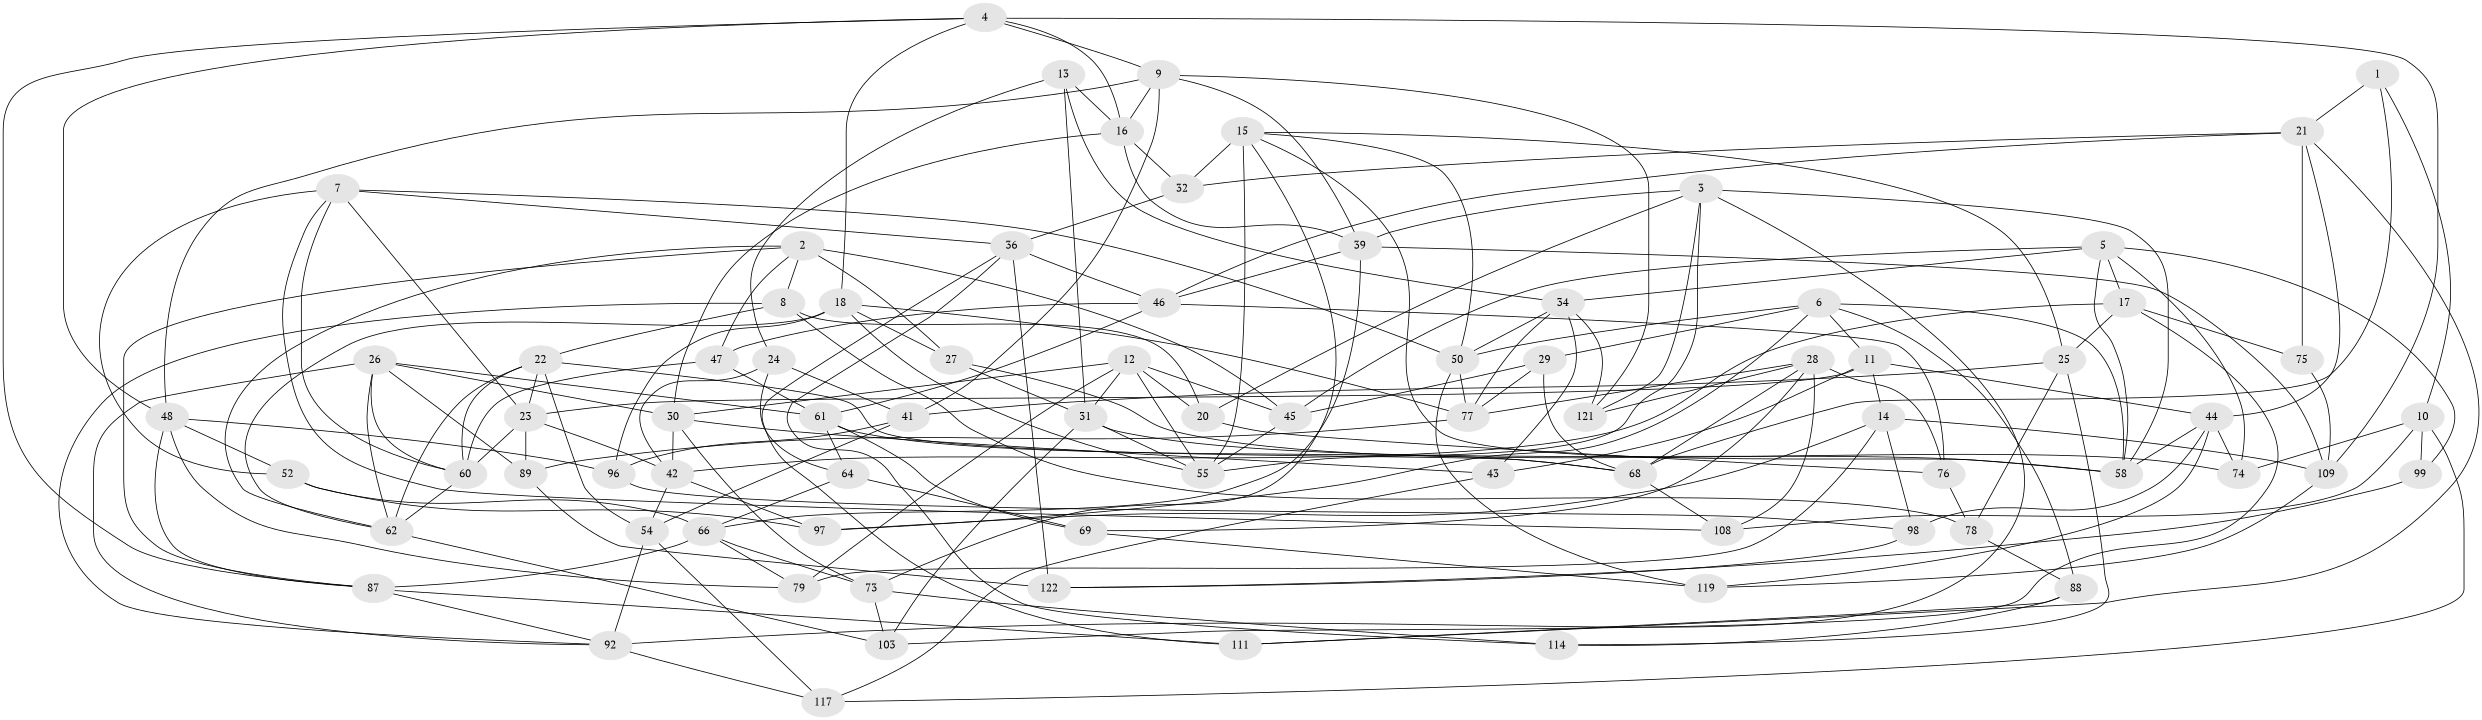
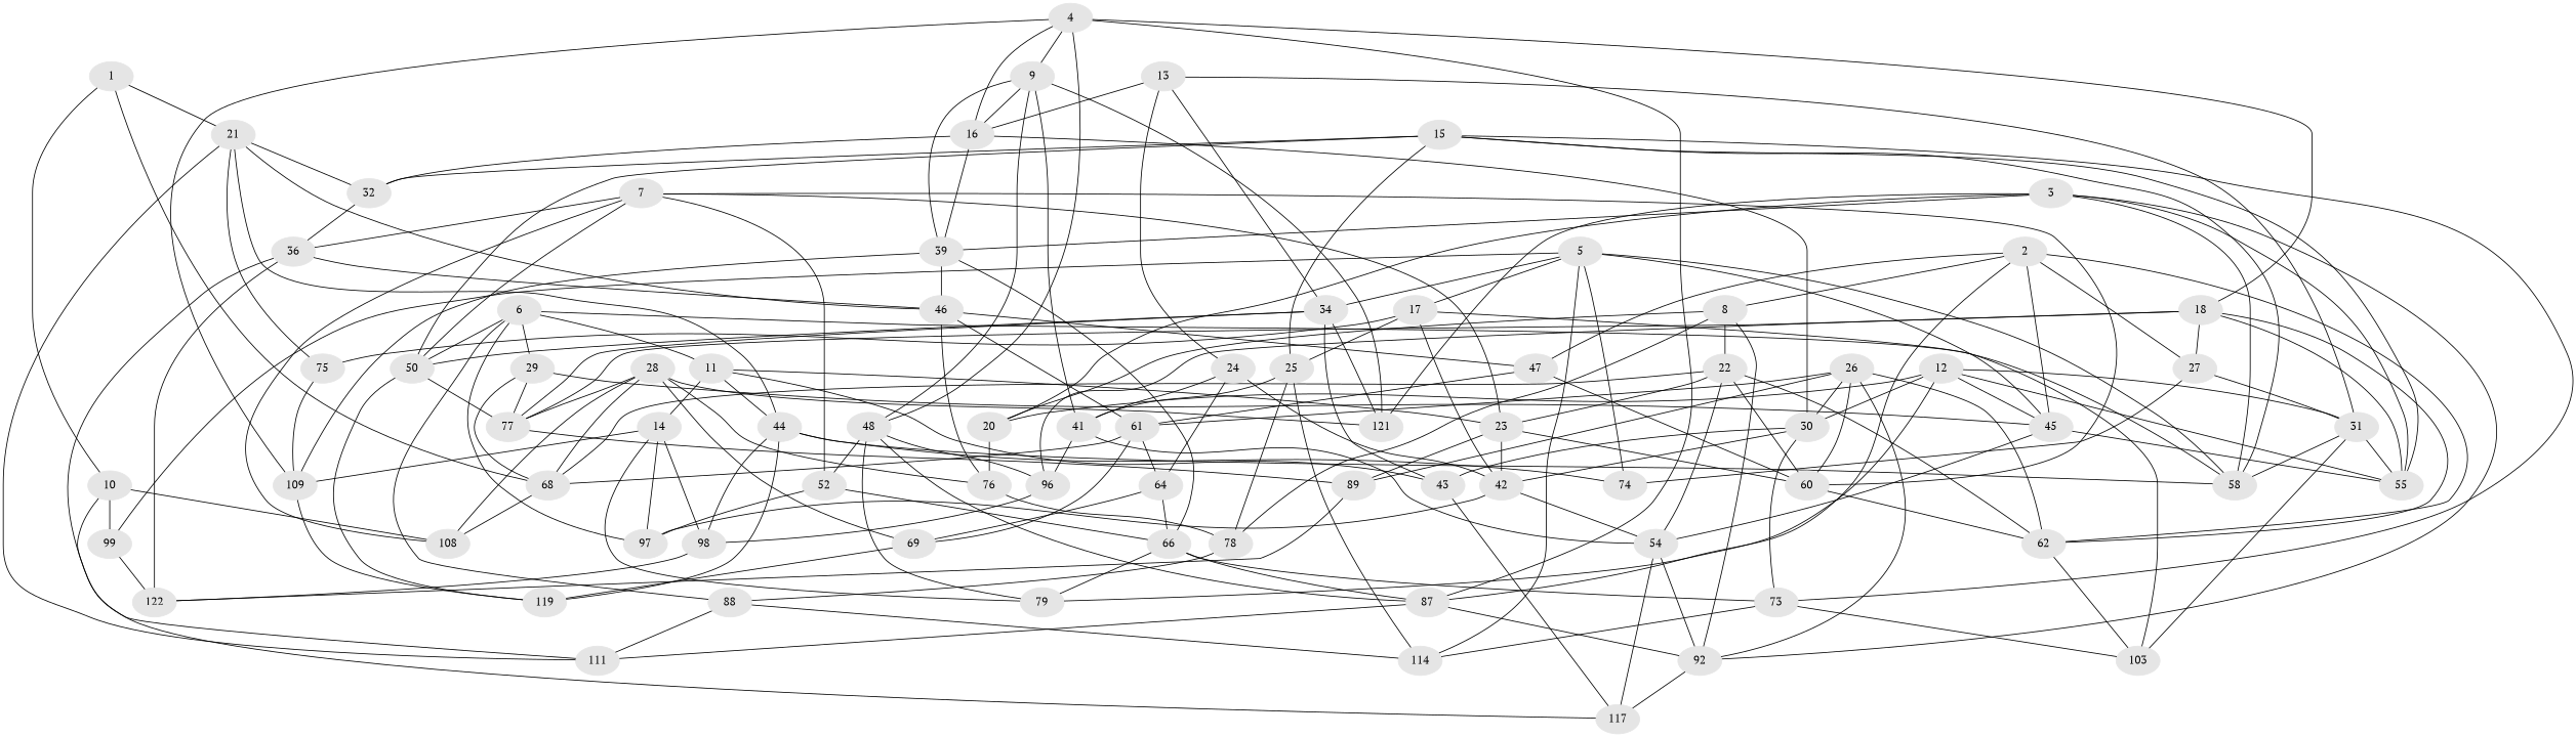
  graph {
    fontname="PT Serif"
    node [color=gray90 fontname="PT Serif" style=filled]
    edge [fontname="PT Serif"]
    10 [super="+35"]
    74
    99
    108
    117
    1
    21 [super="+37"]
    68 [super="+116"]
    44 [super="+102"]
    111
    32
    75
    46 [super="+65"]
    122 [super="+126"]
    2 [super="+56"]
    8 [super="+38"]
    27
    45 [super="+86"]
    47
    62 [super="+72"]
    87 [super="+105"]
    20
    92 [super="+100"]
    22 [super="+112"]
    78
    31 [super="+59"]
    55 [super="+80"]
    54 [super="+82"]
    60 [super="+104"]
    61 [super="+115"]
    103
    3 [super="+85"]
    39 [super="+81"]
    58 [super="+124"]
    121
    76
    109 [super="+118"]
    66 [super="+84"]
    4 [super="+83"]
    9 [super="+120"]
    16 [super="+95"]
    18 [super="+107"]
    48 [super="+90"]
    41 [super="+91"]
    30 [super="+93"]
    77 [super="+106"]
    96
    52
    79
    119
    5 [super="+94"]
    17 [super="+57"]
    34 [super="+70"]
    25 [super="+71"]
    42 [super="+113"]
    50 [super="+53"]
    43
    6 [super="+33"]
    11 [super="+101"]
    29
    88
    97
    23 [super="+49"]
    14 [super="+51"]
    114
    7 [super="+63"]
    36 [super="+67"]
    89
    73 [super="+110"]
    98
    12 [super="+19"]
    13
    24
    64
    15 [super="+123"]
    69
    26 [super="+125"]
    28 [super="+40"]
-   10 -- 74
    10 -- 99 [weight=2]
    10 -- 108
    10 -- 117
    99 -- 122
    1 -- 10
    1 -- 21
    1 -- 68
    21 -- 44
    21 -- 111
    21 -- 32
    21 -- 75
    21 -- 46
    68 -- 108
    44 -- 74
    44 -- 58
    44 -- 119
    44 -- 98
    32 -- 36
    75 -- 109
    46 -- 47
    46 -- 61
    46 -- 76
    2 -- 8
    2 -- 27
    2 -- 45
    2 -- 47
    2 -- 62
    2 -- 87
    8 -- 20
    8 -- 92
    8 -- 22
    8 -- 78
    27 -- 74
    27 -- 31
    45 -- 55
+   45 -- 54
    47 -- 60
    47 -- 61
    62 -- 103
    87 -- 111
    87 -- 92
    20 -- 76
    92 -- 117
    22 -- 68
    22 -- 62
    22 -- 54
    22 -- 60
    22 -- 23
    78 -- 88
    31 -- 55
    31 -- 103
    31 -- 58
    54 -- 117
    54 -- 92
    60 -- 62
    61 -- 68
    61 -- 64
    61 -- 69
    3 -- 20
    3 -- 92
    3 -- 55
    3 -- 39
    3 -- 58
    3 -- 121
    39 -- 46
    39 -- 109
    39 -- 66
    76 -- 78
    109 -- 119
    66 -- 87
    66 -- 79
    66 -- 73
    4 -- 87
    4 -- 109
    4 -- 9
    4 -- 16
    4 -- 18
    4 -- 48
    9 -- 39
    9 -- 121
    9 -- 16
    9 -- 48
    9 -- 41
    16 -- 32
    16 -- 39
    16 -- 30
    18 -- 27
    18 -- 62
    18 -- 55
    18 -- 77
    18 -- 96
    48 -- 87
    48 -- 96
    48 -- 52
    48 -- 79
    41 -- 54
    41 -- 96
    30 -- 42
    30 -- 43
    30 -- 73
    77 -- 89
    96 -- 98
    52 -- 66
    52 -- 97
    5 -- 74
    5 -- 99
    5 -- 45
    5 -- 58
    5 -- 17
    5 -- 34
    17 -- 75 [weight=2]
    17 -- 103
    17 -- 25
    17 -- 42
    34 -- 121
    34 -- 77
    34 -- 50
    34 -- 43
    25 -- 78
    25 -- 41 [weight=2]
    25 -- 114
    42 -- 54
    42 -- 97
    50 -- 77
    50 -- 119
    43 -- 117
    6 -- 58
    6 -- 50
    6 -- 11
    6 -- 29
    6 -- 88
    6 -- 97
    11 -- 44
    11 -- 43
    11 -- 23
    11 -- 14
    29 -- 68
    29 -- 45
    29 -- 77
    88 -- 111
    88 -- 114
    23 -- 60
    23 -- 42
    23 -- 89
    14 -- 109 [weight=2]
    14 -- 79
    14 -- 97
    14 -- 98
    7 -- 108
    7 -- 60
    7 -- 52
    7 -- 50
    7 -- 23
    7 -- 36
    36 -- 111
    36 -- 46
    36 -- 122 [weight=2]
-   36 -- 114
+   5 -- 114
    89 -- 122
    73 -- 103
    73 -- 114
    98 -- 122
    12 -- 45
    12 -- 20
    12 -- 31
    12 -- 55
    12 -- 30
    12 -- 79
    13 -- 31
    13 -- 16
    13 -- 34
    13 -- 24
    24 -- 41
    24 -- 42
    24 -- 64
    64 -- 66
    64 -- 69
    15 -- 32
    15 -- 55
    15 -- 58
    15 -- 25
    15 -- 50
    15 -- 73
    69 -- 119
    26 -- 62
    26 -- 92
    26 -- 60
    26 -- 61
    26 -- 30
    26 -- 89
    28 -- 108
    28 -- 68
    28 -- 121
    28 -- 76
    28 -- 77
    28 -- 69
  }
